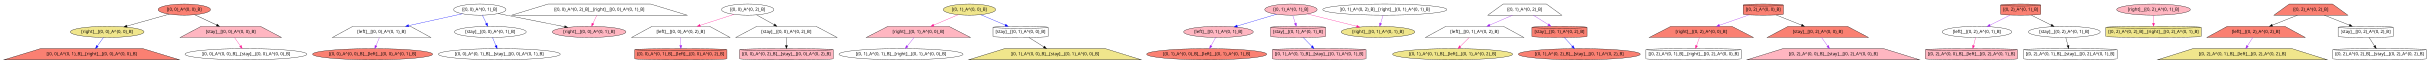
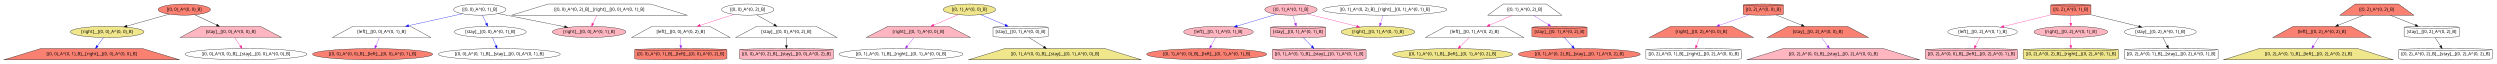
  strict digraph {
    fontname="Noto Sans"
    node [fillcolor=white fontname="Noto Sans" shape=ellipse style=filled]
    edge [color=black fontname="Noto Sans"]
    "[(0, 0)_A^(0, 0)_B]" [fillcolor=salmon]
    "[right]__[(0, 0)_A^(0, 0)_B]" [fillcolor=khaki]
    "[stay]__[(0, 0)_A^(0, 0)_B]" [fillcolor=lightpink shape=trapezium]
    "[(0, 0)_A^(0, 1)_B]__[right]__[(0, 0)_A^(0, 0)_B]" [fillcolor=salmon shape=trapezium]
    "[(0, 0)_A^(0, 0)_B]__[stay]__[(0, 0)_A^(0, 0)_B]"
    "[left]__[(0, 0)_A^(0, 1)_B]" [shape=trapezium]
    "[(0, 0)_A^(0, 1)_B]"
    "[right]__[(0, 0)_A^(0, 1)_B]" [fillcolor=lightpink]
    "[stay]__[(0, 0)_A^(0, 1)_B]"
    "[(0, 0)_A^(0, 0)_B]__[left]__[(0, 0)_A^(0, 1)_B]" [fillcolor=salmon]
    "[(0, 0)_A^(0, 1)_B]__[stay]__[(0, 0)_A^(0, 1)_B]"
    "[(0, 0)_A^(0, 2)_B]__[right]__[(0, 0)_A^(0, 1)_B]" [shape=trapezium]
    "[left]__[(0, 0)_A^(0, 2)_B]" [shape=trapezium]
    "[(0, 0)_A^(0, 2)_B]"
    "[stay]__[(0, 0)_A^(0, 2)_B]" [shape=trapezium]
    "[(0, 0)_A^(0, 1)_B]__[left]__[(0, 0)_A^(0, 2)_B]" [fillcolor=salmon shape=cylinder]
    "[(0, 0)_A^(0, 2)_B]__[stay]__[(0, 0)_A^(0, 2)_B]" [fillcolor=lightpink shape=cylinder]
    "[(0, 1)_A^(0, 0)_B]" [fillcolor=khaki]
    "[right]__[(0, 1)_A^(0, 0)_B]" [fillcolor=lightpink shape=trapezium]
    "[stay]__[(0, 1)_A^(0, 0)_B]" [shape=cylinder]
    "[(0, 1)_A^(0, 1)_B]__[right]__[(0, 1)_A^(0, 0)_B]"
    "[(0, 1)_A^(0, 0)_B]__[stay]__[(0, 1)_A^(0, 0)_B]" [fillcolor=khaki shape=trapezium]
    "[(0, 1)_A^(0, 1)_B]" [fillcolor=lightpink]
    "[left]__[(0, 1)_A^(0, 1)_B]" [fillcolor=lightpink]
    "[right]__[(0, 1)_A^(0, 1)_B]" [fillcolor=khaki]
    "[stay]__[(0, 1)_A^(0, 1)_B]" [fillcolor=lightpink shape=cylinder]
    "[(0, 1)_A^(0, 0)_B]__[left]__[(0, 1)_A^(0, 1)_B]" [fillcolor=salmon]
    "[(0, 1)_A^(0, 1)_B]__[stay]__[(0, 1)_A^(0, 1)_B]" [fillcolor=lightpink shape=cylinder]
    "[(0, 1)_A^(0, 2)_B]__[right]__[(0, 1)_A^(0, 1)_B]"
    "[(0, 1)_A^(0, 2)_B]" [shape=trapezium]
    "[left]__[(0, 1)_A^(0, 2)_B]" [shape=trapezium]
    "[stay]__[(0, 1)_A^(0, 2)_B]" [fillcolor=salmon shape=cylinder]
    "[(0, 1)_A^(0, 1)_B]__[left]__[(0, 1)_A^(0, 2)_B]" [fillcolor=khaki]
    "[(0, 1)_A^(0, 2)_B]__[stay]__[(0, 1)_A^(0, 2)_B]" [fillcolor=salmon]
    "[(0, 2)_A^(0, 0)_B]" [fillcolor=salmon shape=cylinder]
    "[right]__[(0, 2)_A^(0, 0)_B]" [fillcolor=salmon shape=trapezium]
    "[stay]__[(0, 2)_A^(0, 0)_B]" [fillcolor=salmon shape=trapezium]
    "[(0, 2)_A^(0, 1)_B]__[right]__[(0, 2)_A^(0, 0)_B]" [shape=cylinder]
    "[(0, 2)_A^(0, 0)_B]__[stay]__[(0, 2)_A^(0, 0)_B]" [fillcolor=lightpink shape=trapezium]
    "[(0, 2)_A^(0, 1)_B]" [fillcolor=salmon shape=cylinder]
    "[left]__[(0, 2)_A^(0, 1)_B]"
    "[right]__[(0, 2)_A^(0, 1)_B]" [fillcolor=lightpink]
    "[stay]__[(0, 2)_A^(0, 1)_B]"
    "[(0, 2)_A^(0, 0)_B]__[left]__[(0, 2)_A^(0, 1)_B]" [fillcolor=lightpink shape=cylinder]
    "[(0, 2)_A^(0, 2)_B]__[right]__[(0, 2)_A^(0, 1)_B]" [fillcolor=khaki shape=cylinder]
    "[(0, 2)_A^(0, 1)_B]__[stay]__[(0, 2)_A^(0, 1)_B]" [shape=cylinder]
    "[(0, 2)_A^(0, 2)_B]" [fillcolor=salmon shape=trapezium]
    "[left]__[(0, 2)_A^(0, 2)_B]" [fillcolor=salmon shape=trapezium]
    "[stay]__[(0, 2)_A^(0, 2)_B]" [shape=cylinder]
    "[(0, 2)_A^(0, 1)_B]__[left]__[(0, 2)_A^(0, 2)_B]" [fillcolor=khaki shape=trapezium]
    "[(0, 2)_A^(0, 2)_B]__[stay]__[(0, 2)_A^(0, 2)_B]" [shape=cylinder]
    "[(0, 0)_A^(0, 0)_B]" -> "[right]__[(0, 0)_A^(0, 0)_B]"
    "[(0, 0)_A^(0, 0)_B]" -> "[stay]__[(0, 0)_A^(0, 0)_B]"
    "[right]__[(0, 0)_A^(0, 0)_B]" -> "[(0, 0)_A^(0, 1)_B]__[right]__[(0, 0)_A^(0, 0)_B]" [color=blue weight=1.0]
    "[stay]__[(0, 0)_A^(0, 0)_B]" -> "[(0, 0)_A^(0, 0)_B]__[stay]__[(0, 0)_A^(0, 0)_B]" [color=deeppink weight=1.0]
    "[left]__[(0, 0)_A^(0, 1)_B]" -> "[(0, 0)_A^(0, 0)_B]__[left]__[(0, 0)_A^(0, 1)_B]" [color=purple weight=1.0]
    "[(0, 0)_A^(0, 1)_B]" -> "[left]__[(0, 0)_A^(0, 1)_B]" [color=blue]
    "[(0, 0)_A^(0, 1)_B]" -> "[right]__[(0, 0)_A^(0, 1)_B]"
    "[(0, 0)_A^(0, 1)_B]" -> "[stay]__[(0, 0)_A^(0, 1)_B]" [color=blue]
    "[stay]__[(0, 0)_A^(0, 1)_B]" -> "[(0, 0)_A^(0, 1)_B]__[stay]__[(0, 0)_A^(0, 1)_B]" [color=blue weight=1.0]
    "[(0, 0)_A^(0, 2)_B]__[right]__[(0, 0)_A^(0, 1)_B]" -> "[right]__[(0, 0)_A^(0, 1)_B]" [color=deeppink weight=1.0]
    "[left]__[(0, 0)_A^(0, 2)_B]" -> "[(0, 0)_A^(0, 1)_B]__[left]__[(0, 0)_A^(0, 2)_B]" [color=purple weight=1.0]
    "[(0, 0)_A^(0, 2)_B]" -> "[left]__[(0, 0)_A^(0, 2)_B]" [color=deeppink]
    "[(0, 0)_A^(0, 2)_B]" -> "[stay]__[(0, 0)_A^(0, 2)_B]"
    "[stay]__[(0, 0)_A^(0, 2)_B]" -> "[(0, 0)_A^(0, 2)_B]__[stay]__[(0, 0)_A^(0, 2)_B]" [weight=1.0]
    "[(0, 1)_A^(0, 0)_B]" -> "[right]__[(0, 1)_A^(0, 0)_B]" [color=deeppink]
    "[(0, 1)_A^(0, 0)_B]" -> "[stay]__[(0, 1)_A^(0, 0)_B]" [color=blue]
    "[right]__[(0, 1)_A^(0, 0)_B]" -> "[(0, 1)_A^(0, 1)_B]__[right]__[(0, 1)_A^(0, 0)_B]" [color=purple weight=1.0]
    "[stay]__[(0, 1)_A^(0, 0)_B]" -> "[(0, 1)_A^(0, 0)_B]__[stay]__[(0, 1)_A^(0, 0)_B]" [weight=1.0]
    "[(0, 1)_A^(0, 1)_B]" -> "[left]__[(0, 1)_A^(0, 1)_B]" [color=blue]
    "[(0, 1)_A^(0, 1)_B]" -> "[right]__[(0, 1)_A^(0, 1)_B]" [color=deeppink]
    "[(0, 1)_A^(0, 1)_B]" -> "[stay]__[(0, 1)_A^(0, 1)_B]" [color=purple]
    "[left]__[(0, 1)_A^(0, 1)_B]" -> "[(0, 1)_A^(0, 0)_B]__[left]__[(0, 1)_A^(0, 1)_B]" [color=purple weight=1.0]
    "[stay]__[(0, 1)_A^(0, 1)_B]" -> "[(0, 1)_A^(0, 1)_B]__[stay]__[(0, 1)_A^(0, 1)_B]" [color=blue weight=1.0]
    "[(0, 1)_A^(0, 2)_B]__[right]__[(0, 1)_A^(0, 1)_B]" -> "[right]__[(0, 1)_A^(0, 1)_B]" [color=purple weight=1.0]
-   "[(0, 1)_A^(0, 2)_B]" -> "[left]__[(0, 1)_A^(0, 2)_B]" [color=purple]
+   "[(0, 1)_A^(0, 2)_B]" -> "[left]__[(0, 1)_A^(0, 2)_B]" [color=deeppink]
    "[(0, 1)_A^(0, 2)_B]" -> "[stay]__[(0, 1)_A^(0, 2)_B]" [color=purple]
    "[left]__[(0, 1)_A^(0, 2)_B]" -> "[(0, 1)_A^(0, 1)_B]__[left]__[(0, 1)_A^(0, 2)_B]" [color=deeppink weight=1.0]
    "[stay]__[(0, 1)_A^(0, 2)_B]" -> "[(0, 1)_A^(0, 2)_B]__[stay]__[(0, 1)_A^(0, 2)_B]" [color=blue weight=1.0]
    "[(0, 2)_A^(0, 0)_B]" -> "[right]__[(0, 2)_A^(0, 0)_B]" [color=purple]
    "[(0, 2)_A^(0, 0)_B]" -> "[stay]__[(0, 2)_A^(0, 0)_B]"
    "[right]__[(0, 2)_A^(0, 0)_B]" -> "[(0, 2)_A^(0, 1)_B]__[right]__[(0, 2)_A^(0, 0)_B]" [color=deeppink weight=1.0]
    "[stay]__[(0, 2)_A^(0, 0)_B]" -> "[(0, 2)_A^(0, 0)_B]__[stay]__[(0, 2)_A^(0, 0)_B]" [color=purple weight=1.0]
-   "[(0, 2)_A^(0, 1)_B]" -> "[left]__[(0, 2)_A^(0, 1)_B]" [color=purple]
+   "[(0, 2)_A^(0, 1)_B]" -> "[left]__[(0, 2)_A^(0, 1)_B]" [color=deeppink]
+   "[(0, 2)_A^(0, 1)_B]" -> "[right]__[(0, 2)_A^(0, 1)_B]" [color=deeppink]
    "[(0, 2)_A^(0, 1)_B]" -> "[stay]__[(0, 2)_A^(0, 1)_B]"
    "[left]__[(0, 2)_A^(0, 1)_B]" -> "[(0, 2)_A^(0, 0)_B]__[left]__[(0, 2)_A^(0, 1)_B]" [color=deeppink weight=1.0]
    "[right]__[(0, 2)_A^(0, 1)_B]" -> "[(0, 2)_A^(0, 2)_B]__[right]__[(0, 2)_A^(0, 1)_B]" [color=deeppink weight=1.0]
    "[stay]__[(0, 2)_A^(0, 1)_B]" -> "[(0, 2)_A^(0, 1)_B]__[stay]__[(0, 2)_A^(0, 1)_B]" [weight=1.0]
    "[(0, 2)_A^(0, 2)_B]" -> "[left]__[(0, 2)_A^(0, 2)_B]"
    "[(0, 2)_A^(0, 2)_B]" -> "[stay]__[(0, 2)_A^(0, 2)_B]"
    "[left]__[(0, 2)_A^(0, 2)_B]" -> "[(0, 2)_A^(0, 1)_B]__[left]__[(0, 2)_A^(0, 2)_B]" [color=purple weight=1.0]
    "[stay]__[(0, 2)_A^(0, 2)_B]" -> "[(0, 2)_A^(0, 2)_B]__[stay]__[(0, 2)_A^(0, 2)_B]" [weight=1.0]
  }
